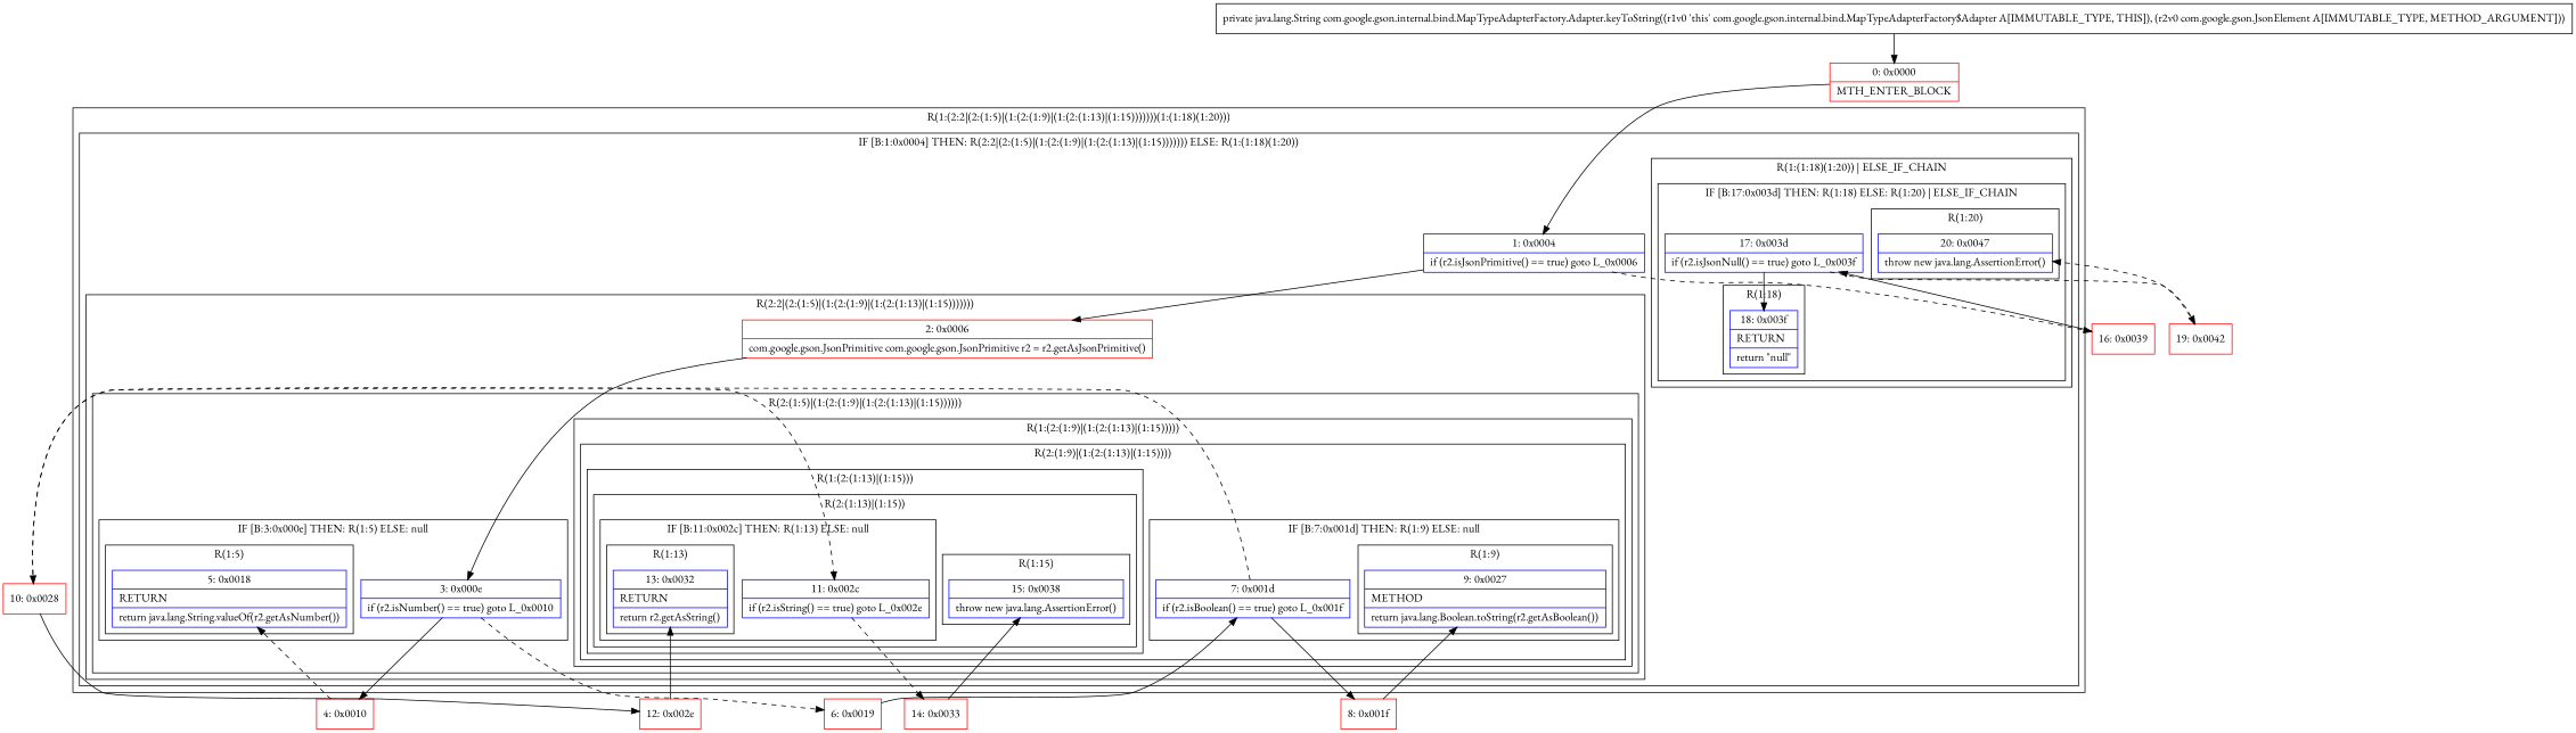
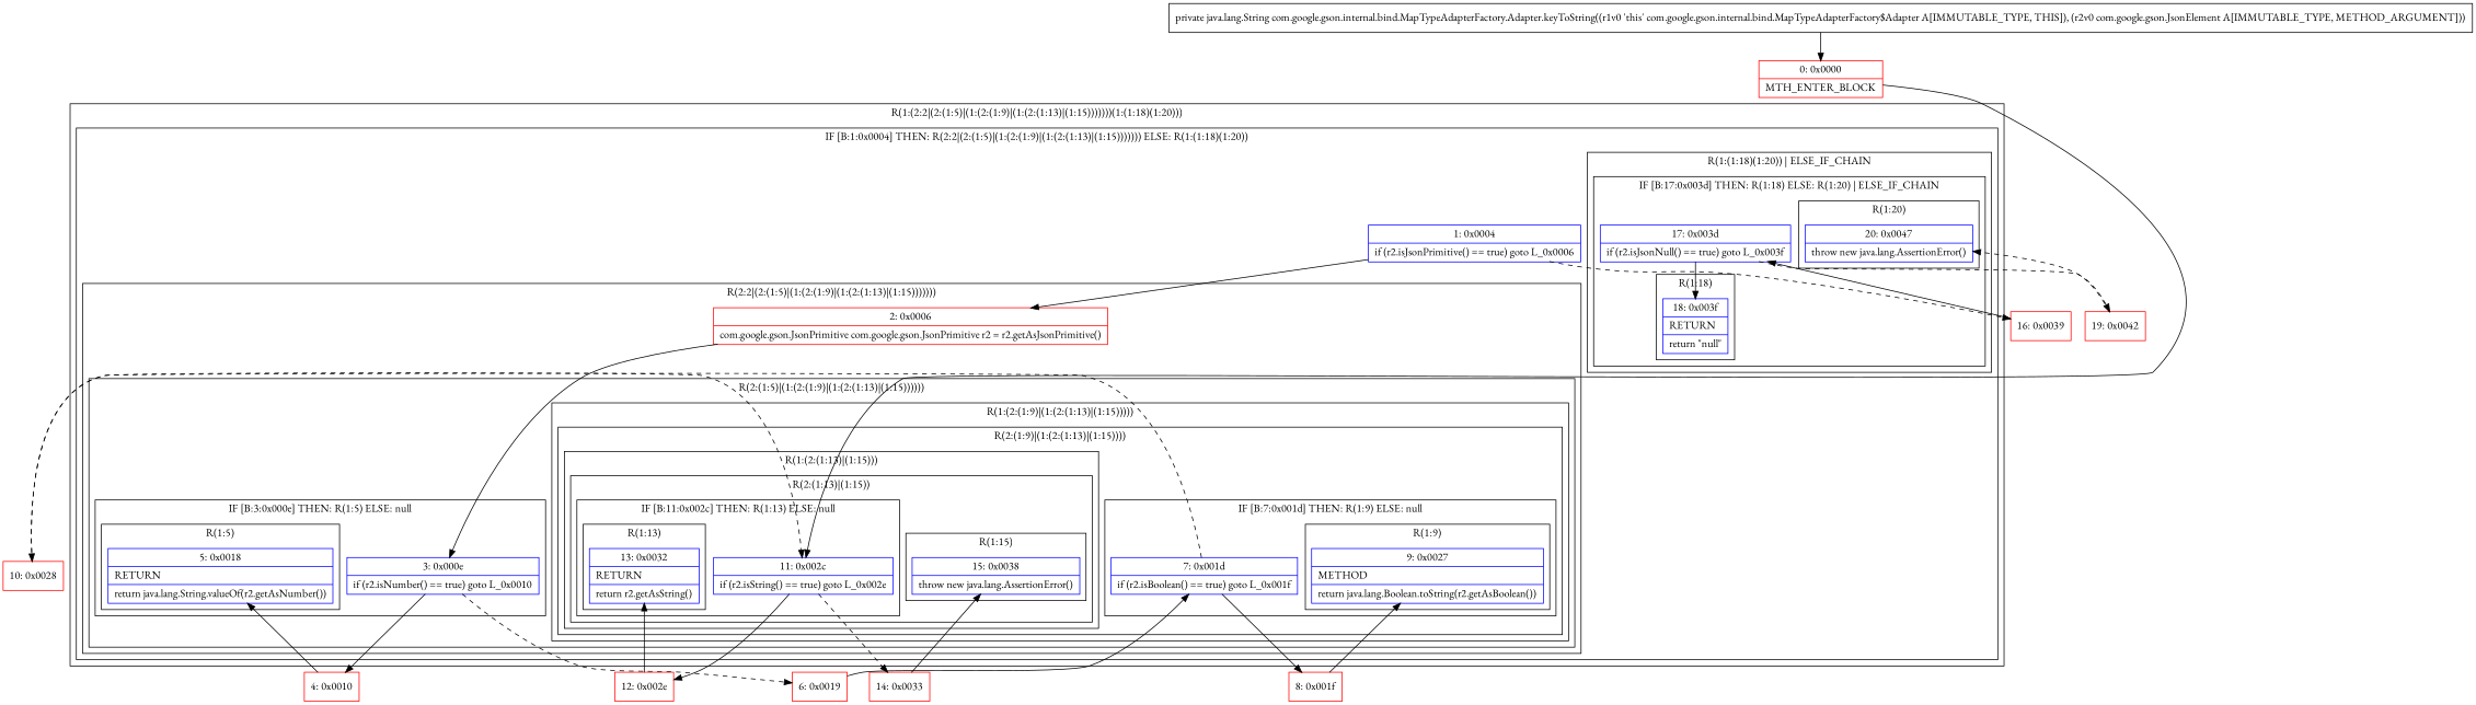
  digraph {
    fontname="EB Garamond"
    node [color=blue fontname="EB Garamond" shape=record]
    edge [fontname="EB Garamond"]
    n1 [label="{5\:\ 0x0018|RETURN\l|return java.lang.String.valueOf(r2.getAsNumber())\l}"]
    n2 [label="{3\:\ 0x000e|if (r2.isNumber() == true) goto L_0x0010\l}"]
    n3 [label="{9\:\ 0x0027|METHOD\l|return java.lang.Boolean.toString(r2.getAsBoolean())\l}"]
    n4 [label="{7\:\ 0x001d|if (r2.isBoolean() == true) goto L_0x001f\l}"]
    n5 [label="{13\:\ 0x0032|RETURN\l|return r2.getAsString()\l}"]
    n6 [label="{11\:\ 0x002c|if (r2.isString() == true) goto L_0x002e\l}"]
    n7 [label="{15\:\ 0x0038|throw new java.lang.AssertionError()\l}"]
    n8 [color=red label="{2\:\ 0x0006|com.google.gson.JsonPrimitive com.google.gson.JsonPrimitive r2 = r2.getAsJsonPrimitive()\l}"]
    n9 [label="{18\:\ 0x003f|RETURN\l|return \"null\"\l}"]
    n10 [label="{20\:\ 0x0047|throw new java.lang.AssertionError()\l}"]
    n11 [label="{17\:\ 0x003d|if (r2.isJsonNull() == true) goto L_0x003f\l}"]
    n12 [label="{1\:\ 0x0004|if (r2.isJsonPrimitive() == true) goto L_0x0006\l}"]
    n13 [color=red label="{4\:\ 0x0010}"]
    n14 [color=red label="{6\:\ 0x0019}"]
    n15 [color=red label="{8\:\ 0x001f}"]
    n16 [color=red label="{10\:\ 0x0028}"]
    n17 [color=red label="{12\:\ 0x002e}"]
    n18 [color=red label="{14\:\ 0x0033}"]
    n19 [color=red label="{19\:\ 0x0042}"]
    n20 [color=red label="{16\:\ 0x0039}"]
    n21 [color=red label="{0\:\ 0x0000|MTH_ENTER_BLOCK\l}"]
    n22 [label="{private java.lang.String com.google.gson.internal.bind.MapTypeAdapterFactory.Adapter.keyToString((r1v0 'this' com.google.gson.internal.bind.MapTypeAdapterFactory$Adapter A[IMMUTABLE_TYPE, THIS]), (r2v0 com.google.gson.JsonElement A[IMMUTABLE_TYPE, METHOD_ARGUMENT])) }" color=""]
    subgraph cluster_1 {
      label="R(1:(2:2|(2:(1:5)|(1:(2:(1:9)|(1:(2:(1:13)|(1:15)))))))(1:(1:18)(1:20)))"
      subgraph cluster_2 {
        label="IF [B:1:0x0004] THEN: R(2:2|(2:(1:5)|(1:(2:(1:9)|(1:(2:(1:13)|(1:15))))))) ELSE: R(1:(1:18)(1:20))"
        n12
        subgraph cluster_3 {
          label="R(2:2|(2:(1:5)|(1:(2:(1:9)|(1:(2:(1:13)|(1:15)))))))"
          n8
          subgraph cluster_4 {
            label="R(2:(1:5)|(1:(2:(1:9)|(1:(2:(1:13)|(1:15))))))"
            subgraph cluster_5 {
              label="IF [B:3:0x000e] THEN: R(1:5) ELSE: null"
              n2
              subgraph cluster_6 {
                label="R(1:5)"
                n1
              }
            }
            subgraph cluster_7 {
              label="R(1:(2:(1:9)|(1:(2:(1:13)|(1:15)))))"
              subgraph cluster_8 {
                label="R(2:(1:9)|(1:(2:(1:13)|(1:15))))"
                subgraph cluster_9 {
                  label="IF [B:7:0x001d] THEN: R(1:9) ELSE: null"
                  n4
                  subgraph cluster_10 {
                    label="R(1:9)"
                    n3
                  }
                }
                subgraph cluster_11 {
                  label="R(1:(2:(1:13)|(1:15)))"
                  subgraph cluster_12 {
                    label="R(2:(1:13)|(1:15))"
                    subgraph cluster_13 {
                      label="IF [B:11:0x002c] THEN: R(1:13) ELSE: null"
                      n6
                      subgraph cluster_14 {
                        label="R(1:13)"
                        n5
                      }
                    }
                    subgraph cluster_15 {
                      label="R(1:15)"
                      n7
                    }
                  }
                }
              }
            }
          }
        }
        subgraph cluster_16 {
          label="R(1:(1:18)(1:20)) | ELSE_IF_CHAIN\l"
          subgraph cluster_17 {
            label="IF [B:17:0x003d] THEN: R(1:18) ELSE: R(1:20) | ELSE_IF_CHAIN\l"
            n11
            subgraph cluster_18 {
              label="R(1:18)"
              n9
            }
            subgraph cluster_19 {
              label="R(1:20)"
              n10
            }
          }
        }
      }
    }
    n2 -> n13
    n2 -> n14 [style=dashed]
    n4 -> n15
    n4 -> n16 [style=dashed]
-   n16 -> n17
+   n6 -> n17
    n6 -> n18 [style=dashed]
    n8 -> n2
    n11 -> n9
    n11 -> n19 [style=dashed]
    n12 -> n8
    n12 -> n20 [style=dashed]
-   n13 -> n1 [style=dashed]
+   n13 -> n1
    n14 -> n4
    n15 -> n3
    n16 -> n6 [style=dashed]
    n17 -> n5
    n18 -> n7
    n19 -> n10 [style=dashed]
    n20 -> n11
-   n21 -> n12
+   n21 -> n6
    n22 -> n21
  }
